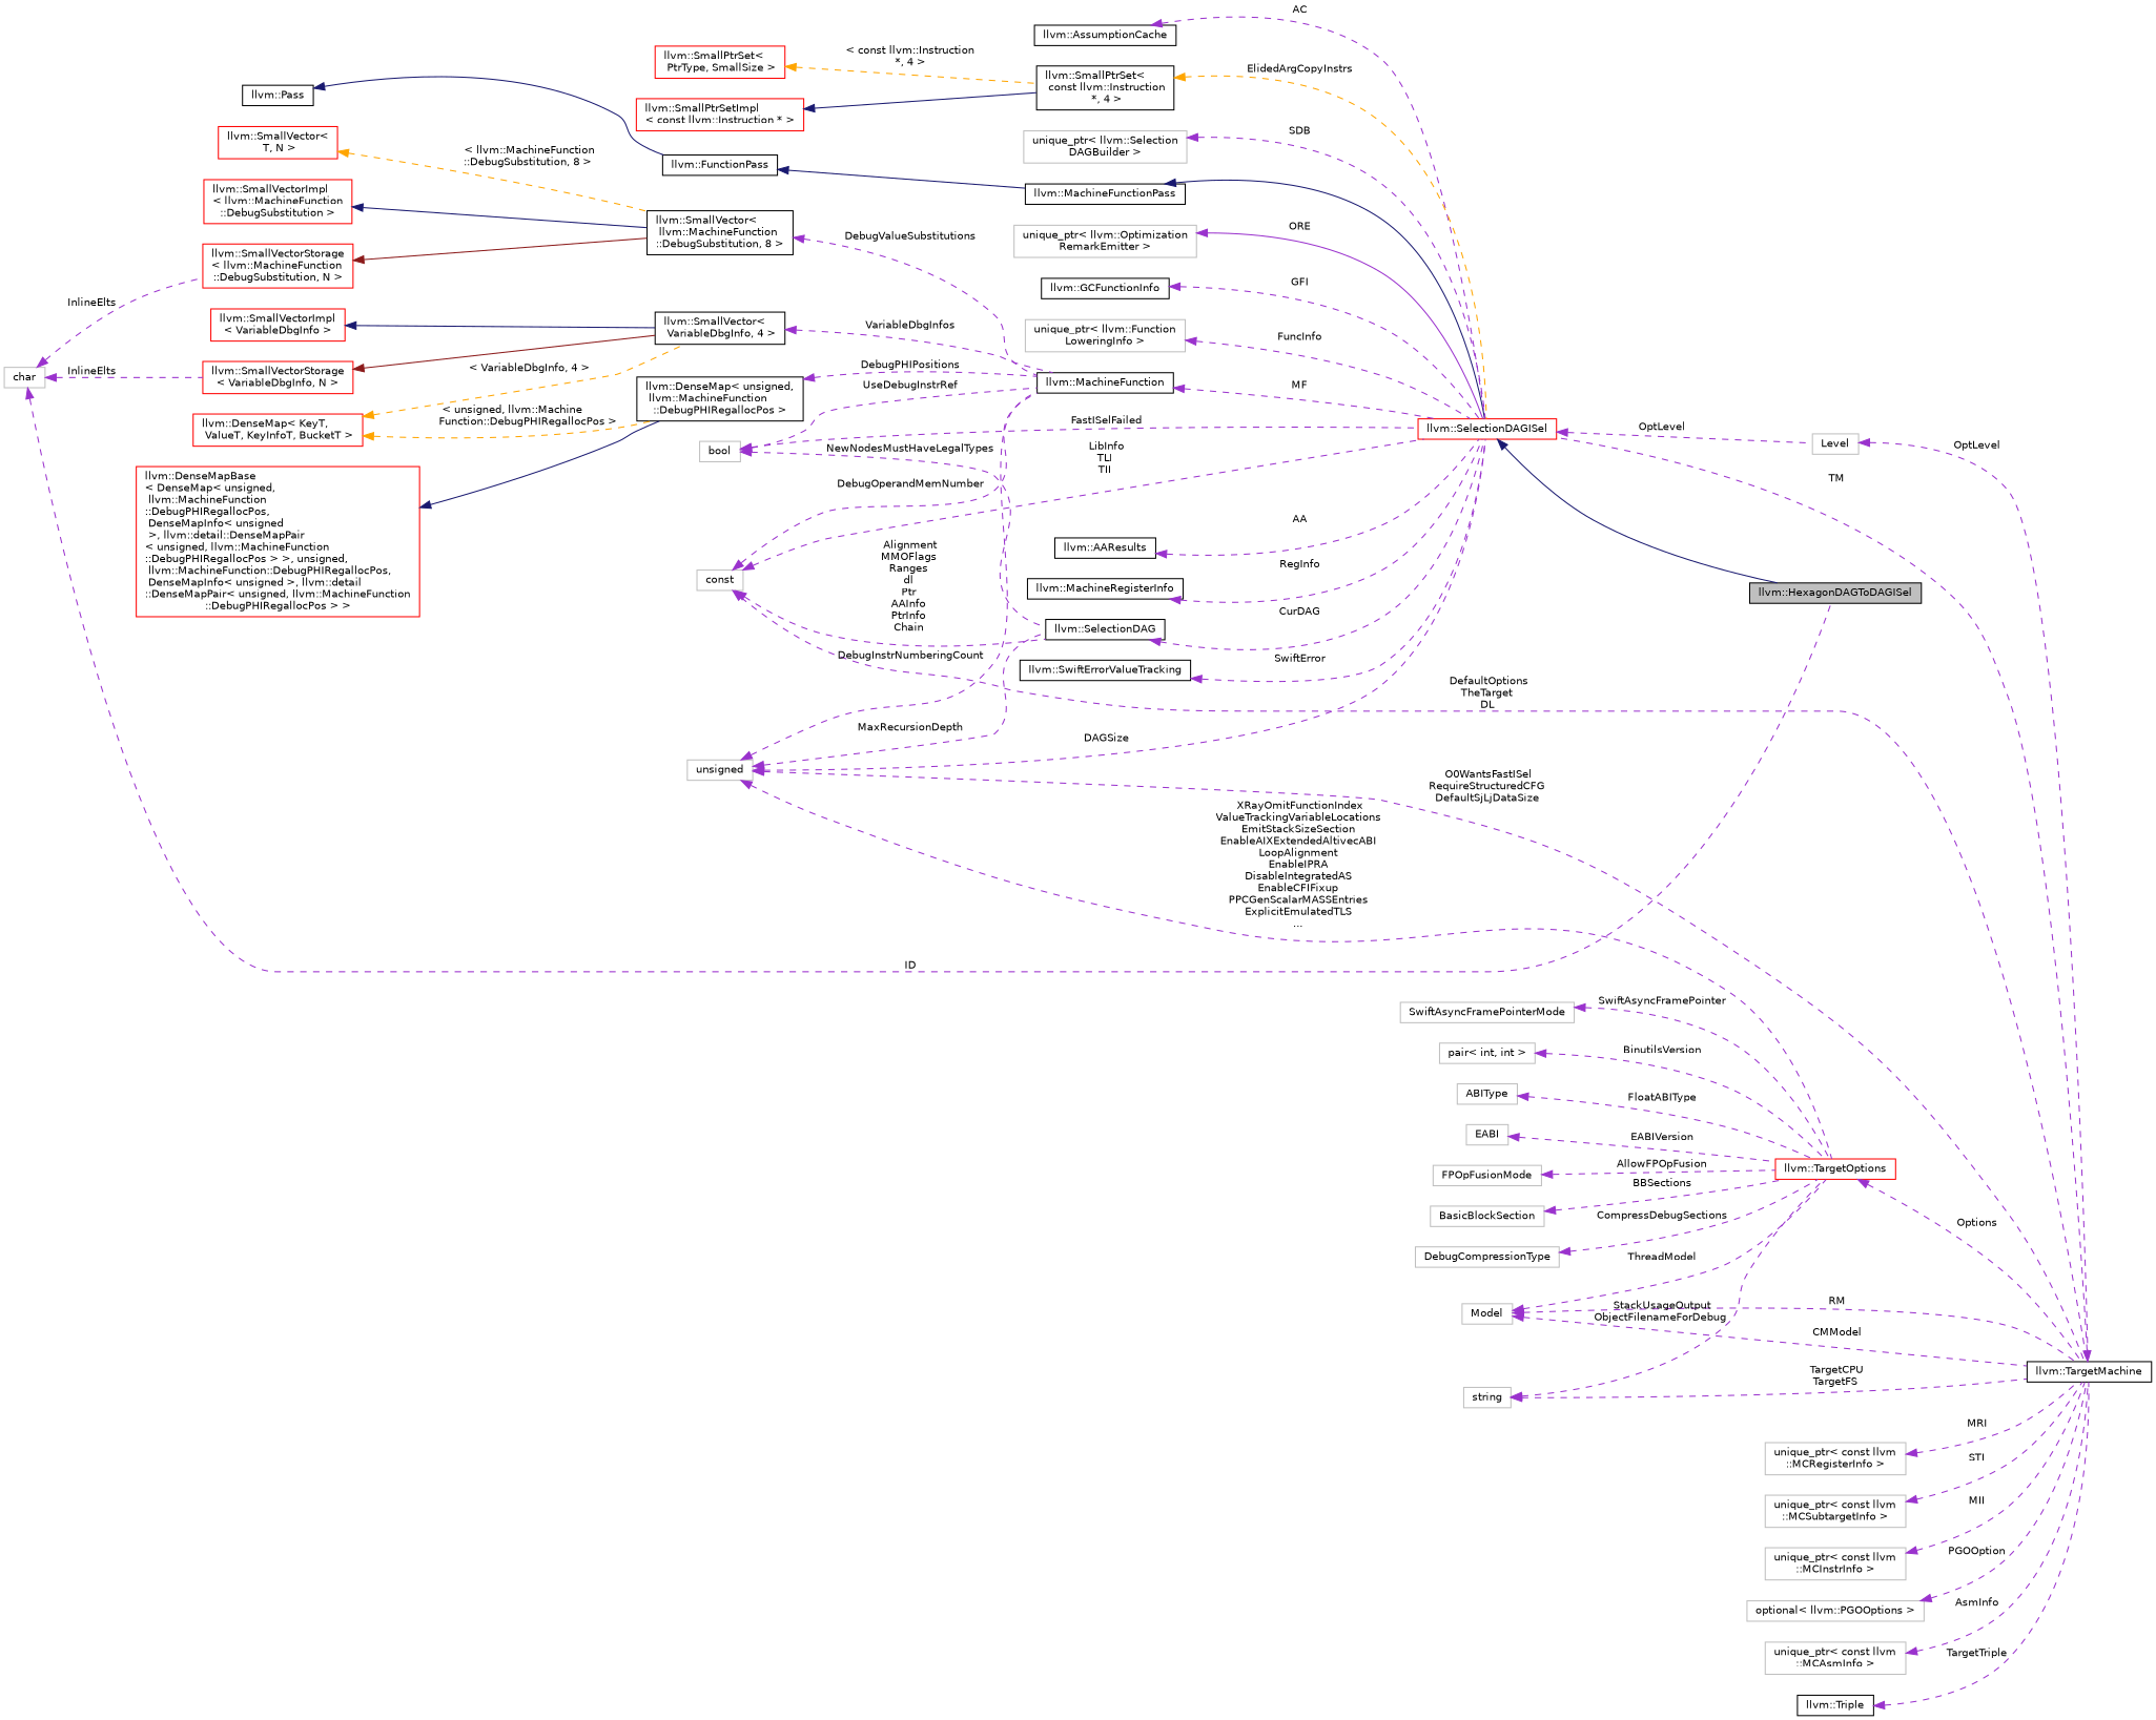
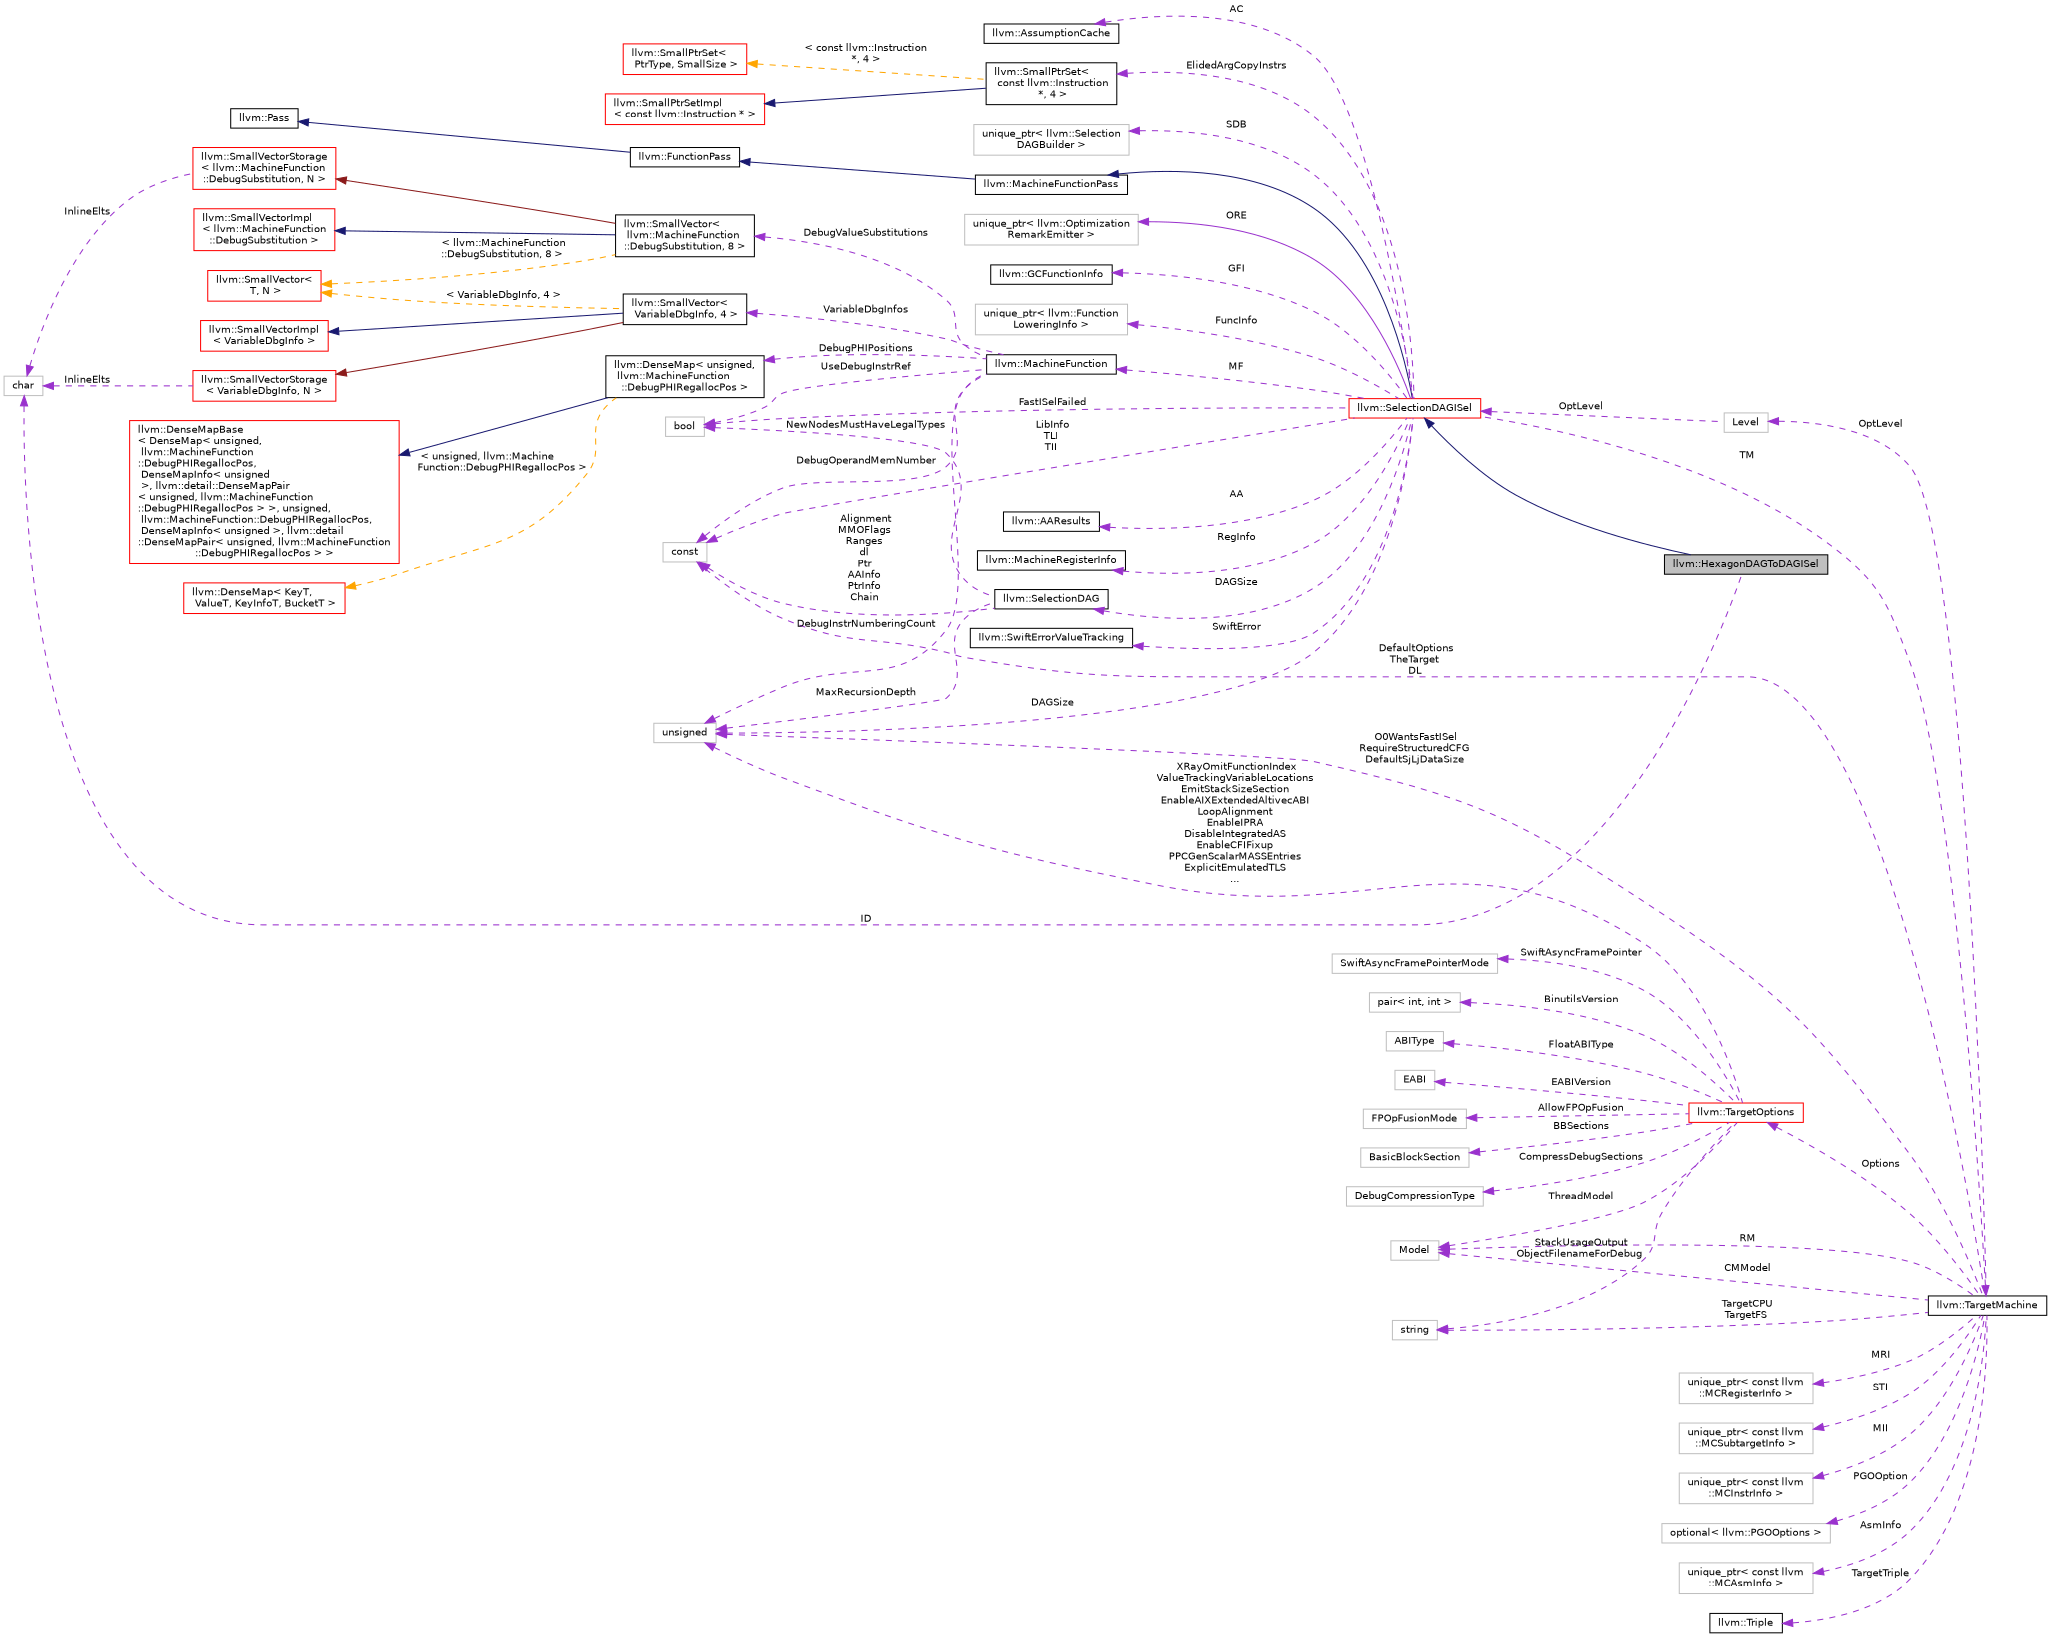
  digraph {
    rankdir=LR
    node [color=grey75 fontname=Helvetica fontsize=10 shape=record]
    edge [color=darkorchid3 dir=back fontname=Helvetica fontsize=10 labelfontname=Helvetica labelfontsize=10 style=dashed]
    n1 [color=black fillcolor=grey75 fontcolor=black height=0.2 label="llvm::HexagonDAGToDAGISel" style=filled width=0.4]
    n2 [color=red height=0.2 label="llvm::SelectionDAGISel" width=0.4]
    n3 [height=0.2 label=Level width=0.4]
    n4 [color=black height=0.2 label="llvm::MachineFunctionPass" width=0.4]
    n5 [color=black height=0.2 label="llvm::FunctionPass" width=0.4]
    n6 [color=black height=0.2 label="llvm::Pass" width=0.4]
    n7 [color=black height=0.2 label="llvm::SwiftErrorValueTracking" width=0.4]
    n8 [color=black height=0.2 label="llvm::AssumptionCache" width=0.4]
    n9 [color=black height=0.2 label="llvm::MachineFunction" width=0.4]
    n10 [color=black height=0.2 label="llvm::SmallVector\<\l llvm::MachineFunction\l::DebugSubstitution, 8 \>" width=0.4]
    n11 [color=red height=0.2 label="llvm::SmallVectorImpl\l\< llvm::MachineFunction\l::DebugSubstitution \>" width=0.4]
    n12 [color=red height=0.2 label="llvm::SmallVectorStorage\l\< llvm::MachineFunction\l::DebugSubstitution, N \>" width=0.4]
    n13 [height=0.2 label=char width=0.4]
    n14 [color=red height=0.2 label="llvm::SmallVectorStorage\l\< VariableDbgInfo, N \>" width=0.4]
    n15 [color=black height=0.2 label="llvm::SmallVector\<\l VariableDbgInfo, 4 \>" width=0.4]
    n16 [color=red height=0.2 label="llvm::SmallVector\<\l T, N \>" width=0.4]
    n17 [color=black height=0.2 label="llvm::DenseMap\< unsigned,\l llvm::MachineFunction\l::DebugPHIRegallocPos \>" width=0.4]
    n18 [color=red height=0.2 label="llvm::DenseMapBase\l\< DenseMap\< unsigned,\l llvm::MachineFunction\l::DebugPHIRegallocPos,\l DenseMapInfo\< unsigned\l \>, llvm::detail::DenseMapPair\l\< unsigned, llvm::MachineFunction\l::DebugPHIRegallocPos \> \>, unsigned,\l llvm::MachineFunction::DebugPHIRegallocPos,\l DenseMapInfo\< unsigned \>, llvm::detail\l::DenseMapPair\< unsigned, llvm::MachineFunction\l::DebugPHIRegallocPos \> \>" width=0.4]
    n19 [color=red height=0.2 label="llvm::DenseMap\< KeyT,\l ValueT, KeyInfoT, BucketT \>" width=0.4]
    n20 [height=0.2 label=bool width=0.4]
    n21 [color=black height=0.2 label="llvm::SelectionDAG" width=0.4]
    n22 [height=0.2 label=const width=0.4]
    n23 [color=black height=0.2 label="llvm::TargetMachine" width=0.4]
    n24 [height=0.2 label=unsigned width=0.4]
    n25 [color=red height=0.2 label="llvm::TargetOptions" width=0.4]
    n26 [color=red height=0.2 label="llvm::SmallVectorImpl\l\< VariableDbgInfo \>" width=0.4]
    n27 [height=0.2 label="unique_ptr\< llvm::Selection\lDAGBuilder \>" width=0.4]
    n28 [height=0.2 label="unique_ptr\< llvm::Optimization\lRemarkEmitter \>" width=0.4]
    n29 [color=black height=0.2 label="llvm::GCFunctionInfo" width=0.4]
    n30 [height=0.2 label=SwiftAsyncFramePointerMode width=0.4]
    n31 [height=0.2 label="pair\< int, int \>" width=0.4]
    n32 [height=0.2 label=ABIType width=0.4]
    n33 [height=0.2 label=EABI width=0.4]
    n34 [height=0.2 label=Model width=0.4]
    n35 [height=0.2 label=FPOpFusionMode width=0.4]
    n36 [height=0.2 label=BasicBlockSection width=0.4]
    n37 [height=0.2 label=DebugCompressionType width=0.4]
    n38 [height=0.2 label=string width=0.4]
    n39 [height=0.2 label="unique_ptr\< const llvm\l::MCRegisterInfo \>" width=0.4]
    n40 [height=0.2 label="unique_ptr\< const llvm\l::MCSubtargetInfo \>" width=0.4]
    n41 [height=0.2 label="unique_ptr\< const llvm\l::MCInstrInfo \>" width=0.4]
    n42 [height=0.2 label="optional\< llvm::PGOOptions \>" width=0.4]
    n43 [height=0.2 label="unique_ptr\< const llvm\l::MCAsmInfo \>" width=0.4]
    n44 [color=black height=0.2 label="llvm::Triple" width=0.4]
    n45 [height=0.2 label="unique_ptr\< llvm::Function\lLoweringInfo \>" width=0.4]
    n46 [color=black height=0.2 label="llvm::AAResults" width=0.4]
    n47 [color=black height=0.2 label="llvm::MachineRegisterInfo" width=0.4]
    n48 [color=black height=0.2 label="llvm::SmallPtrSet\<\l const llvm::Instruction\l *, 4 \>" width=0.4]
    n49 [color=red height=0.2 label="llvm::SmallPtrSetImpl\l\< const llvm::Instruction * \>" width=0.4]
    n50 [color=red height=0.2 label="llvm::SmallPtrSet\<\l PtrType, SmallSize \>" width=0.4]
    n2 -> n1 [color=midnightblue style=solid]
    n2 -> n3 [label=" OptLevel"]
    n3 -> n23 [label=" OptLevel"]
    n4 -> n2 [color=midnightblue style=solid]
    n5 -> n4 [color=midnightblue style=solid]
    n6 -> n5 [color=midnightblue style=solid]
    n7 -> n2 [label=" SwiftError"]
    n8 -> n2 [label=" AC"]
    n9 -> n2 [label=" MF"]
    n10 -> n9 [label=" DebugValueSubstitutions"]
    n11 -> n10 [color=midnightblue style=solid]
    n12 -> n10 [color=firebrick4 style=solid]
    n13 -> n1 [label=" ID"]
    n13 -> n12 [label=" InlineElts"]
    n13 -> n14 [label=" InlineElts"]
    n14 -> n15 [color=firebrick4 style=solid]
    n15 -> n9 [label=" VariableDbgInfos"]
    n16 -> n10 [color=orange label=" \< llvm::MachineFunction\l::DebugSubstitution, 8 \>"]
-   n19 -> n15 [color=orange label=" \< VariableDbgInfo, 4 \>"]
+   n16 -> n15 [color=orange label=" \< VariableDbgInfo, 4 \>"]
    n17 -> n9 [label=" DebugPHIPositions"]
    n18 -> n17 [color=midnightblue style=solid]
    n19 -> n17 [color=orange label=" \< unsigned, llvm::Machine\lFunction::DebugPHIRegallocPos \>"]
    n20 -> n2 [label=" FastISelFailed"]
    n20 -> n9 [label=" UseDebugInstrRef"]
    n20 -> n21 [label=" NewNodesMustHaveLegalTypes"]
-   n21 -> n2 [label=" CurDAG"]
+   n21 -> n2 [label=" DAGSize"]
    n22 -> n2 [label=" LibInfo\nTLI\nTII"]
    n22 -> n9 [label=" DebugOperandMemNumber"]
    n22 -> n21 [label=" Alignment\nMMOFlags\nRanges\ndl\nPtr\nAAInfo\nPtrInfo\nChain"]
    n22 -> n23 [label=" DefaultOptions\nTheTarget\nDL"]
    n23 -> n2 [label=" TM"]
    n24 -> n2 [label=" DAGSize"]
    n24 -> n9 [label=" DebugInstrNumberingCount"]
    n24 -> n21 [label=" MaxRecursionDepth"]
    n24 -> n23 [label=" O0WantsFastISel\nRequireStructuredCFG\nDefaultSjLjDataSize"]
    n24 -> n25 [label=" XRayOmitFunctionIndex\nValueTrackingVariableLocations\nEmitStackSizeSection\nEnableAIXExtendedAltivecABI\nLoopAlignment\nEnableIPRA\nDisableIntegratedAS\nEnableCFIFixup\nPPCGenScalarMASSEntries\nExplicitEmulatedTLS\n..."]
    n25 -> n23 [label=" Options"]
    n26 -> n15 [color=midnightblue style=solid]
    n27 -> n2 [label=" SDB"]
    n28 -> n2 [label=" ORE" style=solid]
    n29 -> n2 [label=" GFI"]
    n30 -> n25 [label=" SwiftAsyncFramePointer"]
    n31 -> n25 [label=" BinutilsVersion"]
    n32 -> n25 [label=" FloatABIType"]
    n33 -> n25 [label=" EABIVersion"]
    n34 -> n23 [label=" RM"]
    n34 -> n23 [label=" CMModel"]
    n34 -> n25 [label=" ThreadModel"]
    n35 -> n25 [label=" AllowFPOpFusion"]
    n36 -> n25 [label=" BBSections"]
    n37 -> n25 [label=" CompressDebugSections"]
    n38 -> n23 [label=" TargetCPU\nTargetFS"]
    n38 -> n25 [label=" StackUsageOutput\nObjectFilenameForDebug"]
    n39 -> n23 [label=" MRI"]
    n40 -> n23 [label=" STI"]
    n41 -> n23 [label=" MII"]
    n42 -> n23 [label=" PGOOption"]
    n43 -> n23 [label=" AsmInfo"]
    n44 -> n23 [label=" TargetTriple"]
    n45 -> n2 [label=" FuncInfo"]
    n46 -> n2 [label=" AA"]
    n47 -> n2 [label=" RegInfo"]
-   n48 -> n2 [color=orange label=" ElidedArgCopyInstrs"]
+   n48 -> n2 [label=" ElidedArgCopyInstrs"]
    n49 -> n48 [color=midnightblue style=solid]
    n50 -> n48 [color=orange label=" \< const llvm::Instruction\l *, 4 \>"]
  }
